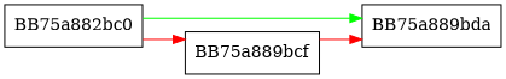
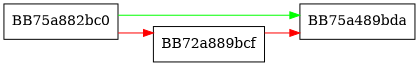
  digraph {
    rankdir=LR
    splines=ortho
    node [shape=box]
    edge [color=red]
    n1 [label=BB75a882bc0]
-   BB75a889bda
-   BB75a889bcf
+   BB75a889bda [label=BB75a489bda]
+   BB75a889bcf [label=BB72a889bcf]
    n1 -> BB75a889bda [color=green]
    n1 -> BB75a889bcf
    BB75a889bcf -> BB75a889bda
  }
